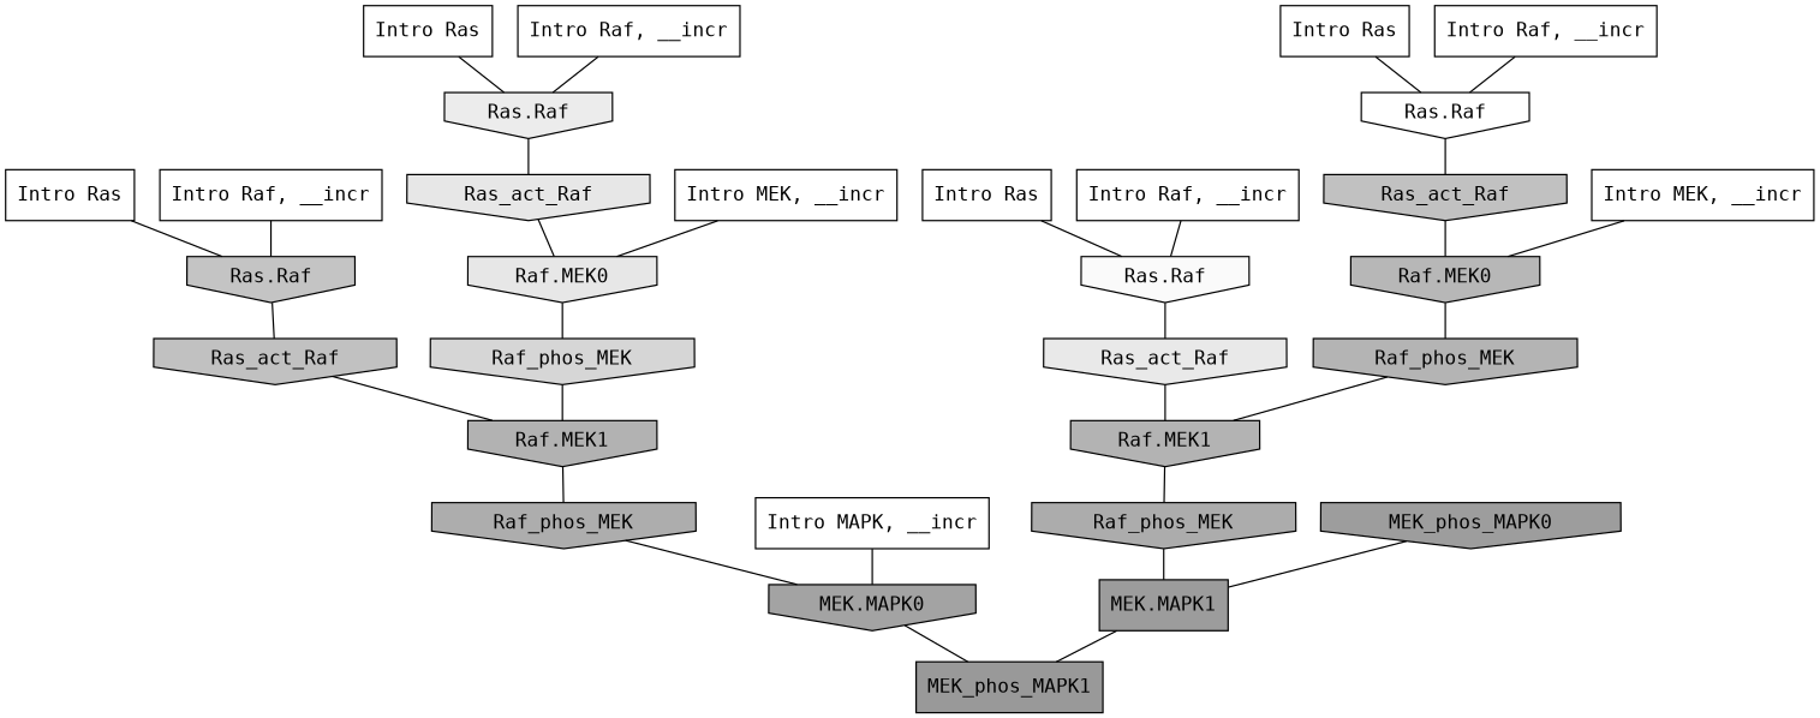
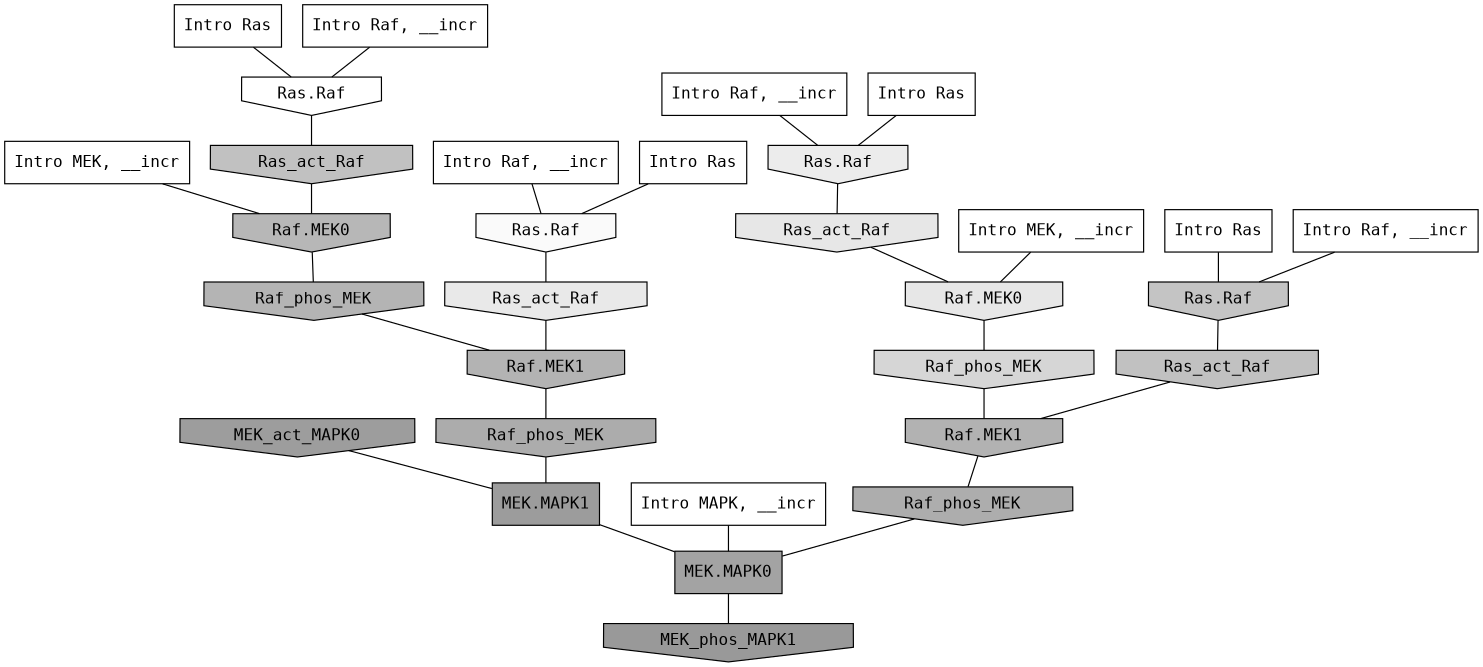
  digraph {
    fontname="DejaVu Sans Mono"
    rankdir=TB
    ranksep=0.30
    node [fillcolor="0.000 0.000 1.000" fontname="DejaVu Sans Mono" shape=invhouse style=filled]
    edge [color="0.000 0.000 0.000" dir=none fontname="DejaVu Sans Mono"]
    n1 [label="Intro Ras" shape=rectangle]
    n2 [fillcolor="0.000 0.000 0.768" label="Ras.Raf"]
    n3 [fillcolor="0.000 0.000 0.756" label=Ras_act_Raf]
    n4 [label="Intro Ras" shape=rectangle]
    n5 [fillcolor="0.000 0.000 0.978" label="Ras.Raf"]
    n6 [fillcolor="0.000 0.000 0.913" label=Ras_act_Raf]
    n7 [label="Intro Ras" shape=rectangle]
    n8 [fillcolor="0.000 0.000 0.922" label="Ras.Raf"]
    n9 [fillcolor="0.000 0.000 0.903" label=Ras_act_Raf]
    n10 [label="Intro Ras" shape=rectangle]
    n11 [label="Ras.Raf"]
    n12 [fillcolor="0.000 0.000 0.755" label=Ras_act_Raf]
    n13 [label="Intro Raf, __incr" shape=rectangle]
    n14 [label="Intro Raf, __incr" shape=rectangle]
    n15 [label="Intro Raf, __incr" shape=rectangle]
    n16 [label="Intro Raf, __incr" shape=rectangle]
    n17 [label="Intro MEK, __incr" shape=rectangle]
    n18 [fillcolor="0.000 0.000 0.717" label="Raf.MEK0"]
    n19 [fillcolor="0.000 0.000 0.705" label=Raf_phos_MEK]
    n20 [label="Intro MEK, __incr" shape=rectangle]
    n21 [fillcolor="0.000 0.000 0.903" label="Raf.MEK0"]
    n22 [fillcolor="0.000 0.000 0.836" label=Raf_phos_MEK]
    n23 [label="Intro MAPK, __incr" shape=rectangle]
-   n24 [fillcolor="0.000 0.000 0.640" label="MEK.MAPK0"]
-   n25 [fillcolor="0.000 0.000 0.600" label=MEK_phos_MAPK1 shape=box]
+   n24 [fillcolor="0.000 0.000 0.640" label="MEK.MAPK0" shape=box]
+   n25 [fillcolor="0.000 0.000 0.600" label=MEK_phos_MAPK1]
    n26 [fillcolor="0.000 0.000 0.700" label="Raf.MEK1"]
    n27 [fillcolor="0.000 0.000 0.672" label=Raf_phos_MEK]
    n28 [fillcolor="0.000 0.000 0.697" label="Raf.MEK1"]
    n29 [fillcolor="0.000 0.000 0.679" label=Raf_phos_MEK]
    n30 [fillcolor="0.000 0.000 0.611" label="MEK.MAPK1" shape=box]
-   n31 [fillcolor="0.000 0.000 0.614" label=MEK_phos_MAPK0]
+   n31 [fillcolor="0.000 0.000 0.614" label=MEK_act_MAPK0]
    n1 -> n2
    n2 -> n3
    n3 -> n28
    n4 -> n5
    n5 -> n6
    n6 -> n26
    n7 -> n8
    n8 -> n9
    n9 -> n21
    n10 -> n11
    n11 -> n12
    n12 -> n18
    n13 -> n8
    n14 -> n5
    n15 -> n2
    n16 -> n11
    n17 -> n18
    n18 -> n19
    n19 -> n26
    n20 -> n21
    n21 -> n22
    n22 -> n28
    n23 -> n24
    n24 -> n25
    n26 -> n27
    n27 -> n30
    n28 -> n29
    n29 -> n24
-   n30 -> n25
+   n30 -> n24
    n31 -> n30
  }
